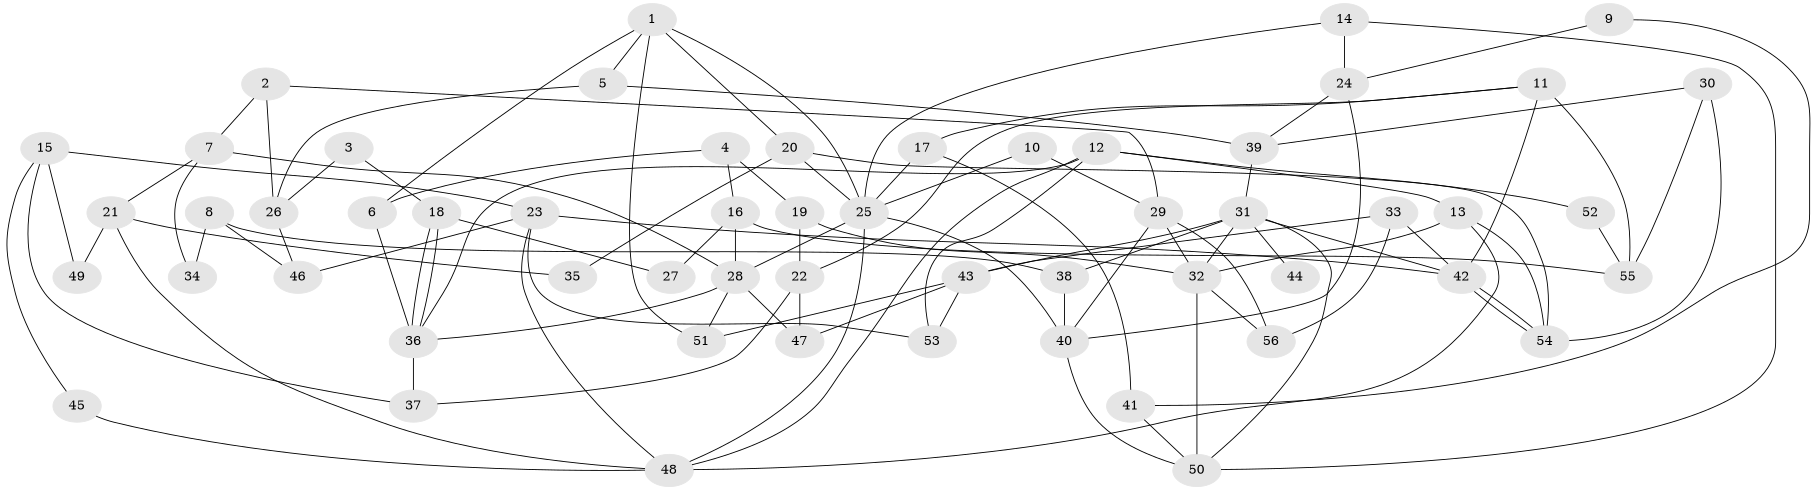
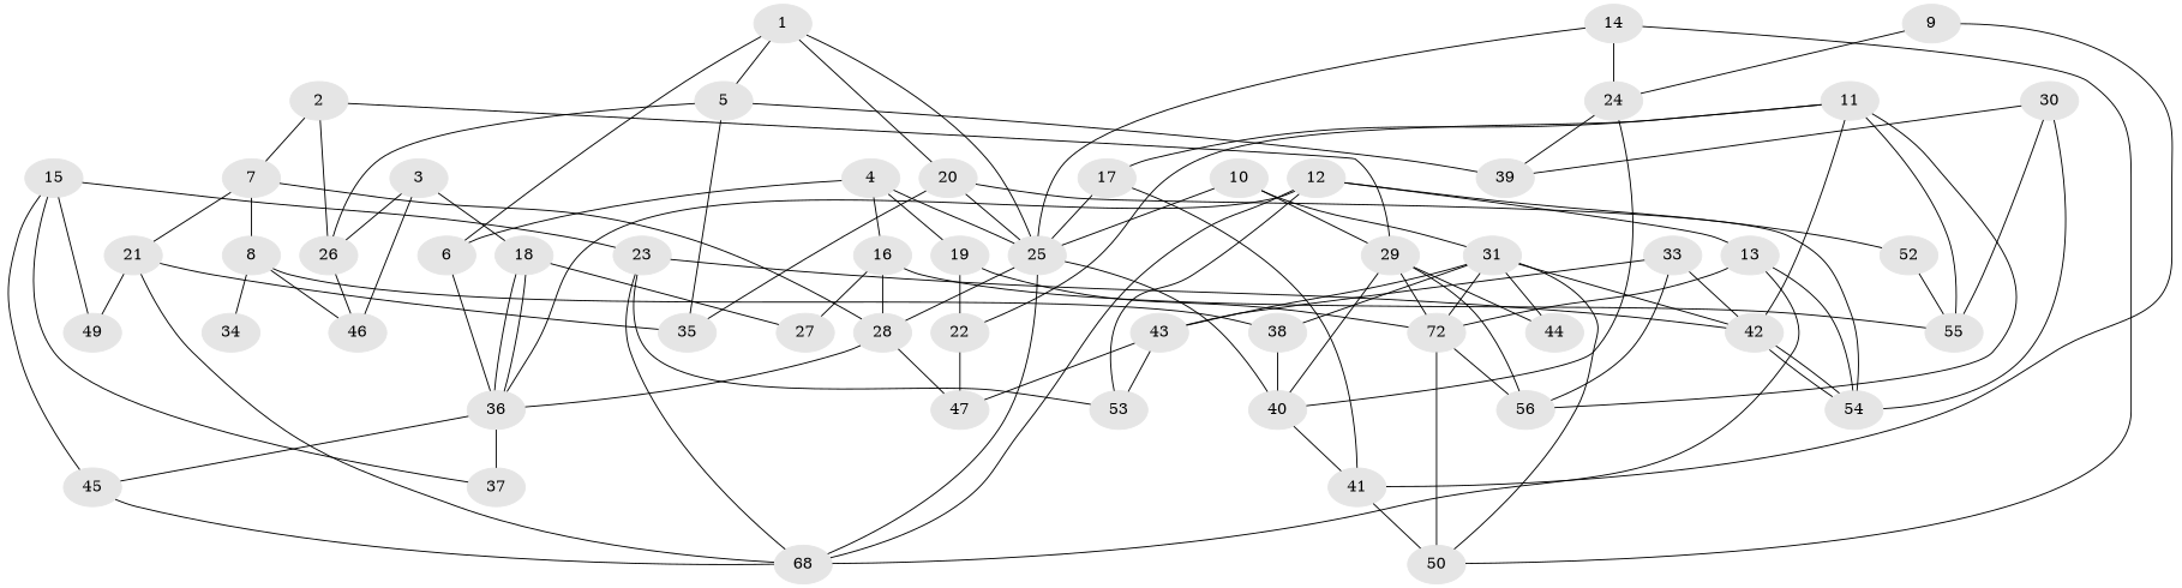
  graph {
    node [color=gray90 style=filled]
    1
    5
    6
    20
    25
-   51
    26
    35
    39
    36
    54
    28
-   48
+   48 [label=68]
    40
    2
    7
    29
    21
    34
    46
    56
-   32
+   32 [label=72]
    44
    3
    18
    27
    4
    16
    19
    55
    22
    37
    45
    49
    47
    8
    38
    9
    24
    41
    50
    10
    31
    42
    43
    11
    17
    12
    13
    52
    53
    14
    15
    23
    30
    33
    1 -- 5
    1 -- 6
    1 -- 20
    1 -- 25
-   1 -- 51
    5 -- 26
+   5 -- 35
    5 -- 39
    6 -- 36
    20 -- 25
    20 -- 35
    20 -- 54
    25 -- 28
    25 -- 48
    25 -- 40
    26 -- 46
    36 -- 37
-   28 -- 51
+   36 -- 45
    28 -- 36
    28 -- 47
-   40 -- 50
+   40 -- 41
    2 -- 26
    2 -- 7
    2 -- 29
    7 -- 28
    7 -- 21
-   7 -- 34
+   7 -- 8
    29 -- 40
    29 -- 56
    29 -- 32
+   29 -- 44
    21 -- 35
    21 -- 48
    21 -- 49
    32 -- 56
    32 -- 50
    3 -- 26
    3 -- 18
    18 -- 36
    18 -- 36
    18 -- 27
    4 -- 6
+   4 -- 25
    4 -- 16
    4 -- 19
    16 -- 28
    16 -- 27
    16 -- 55
    19 -- 32
    19 -- 22
-   22 -- 37
    22 -- 47
    45 -- 48
    8 -- 34
    8 -- 46
    8 -- 38
    38 -- 40
    9 -- 24
    9 -- 41
    24 -- 39
    24 -- 40
    41 -- 50
    10 -- 25
    10 -- 29
-   39 -- 31
+   10 -- 31
    31 -- 32
    31 -- 44
    31 -- 38
    31 -- 50
    31 -- 42
    31 -- 43
    42 -- 54
    42 -- 54
-   43 -- 51
    43 -- 47
    43 -- 53
+   11 -- 56
    11 -- 55
    11 -- 22
    11 -- 42
    11 -- 17
    17 -- 25
    17 -- 41
    12 -- 36
    12 -- 48
    12 -- 13
    12 -- 52
    12 -- 53
    13 -- 54
    13 -- 48
    13 -- 32
    52 -- 55
    14 -- 25
    14 -- 24
    14 -- 50
    15 -- 37
    15 -- 45
    15 -- 49
    15 -- 23
    23 -- 48
-   23 -- 46
+   3 -- 46
    23 -- 42
    23 -- 53
    30 -- 39
    30 -- 54
    30 -- 55
    33 -- 56
    33 -- 42
    33 -- 43
  }
